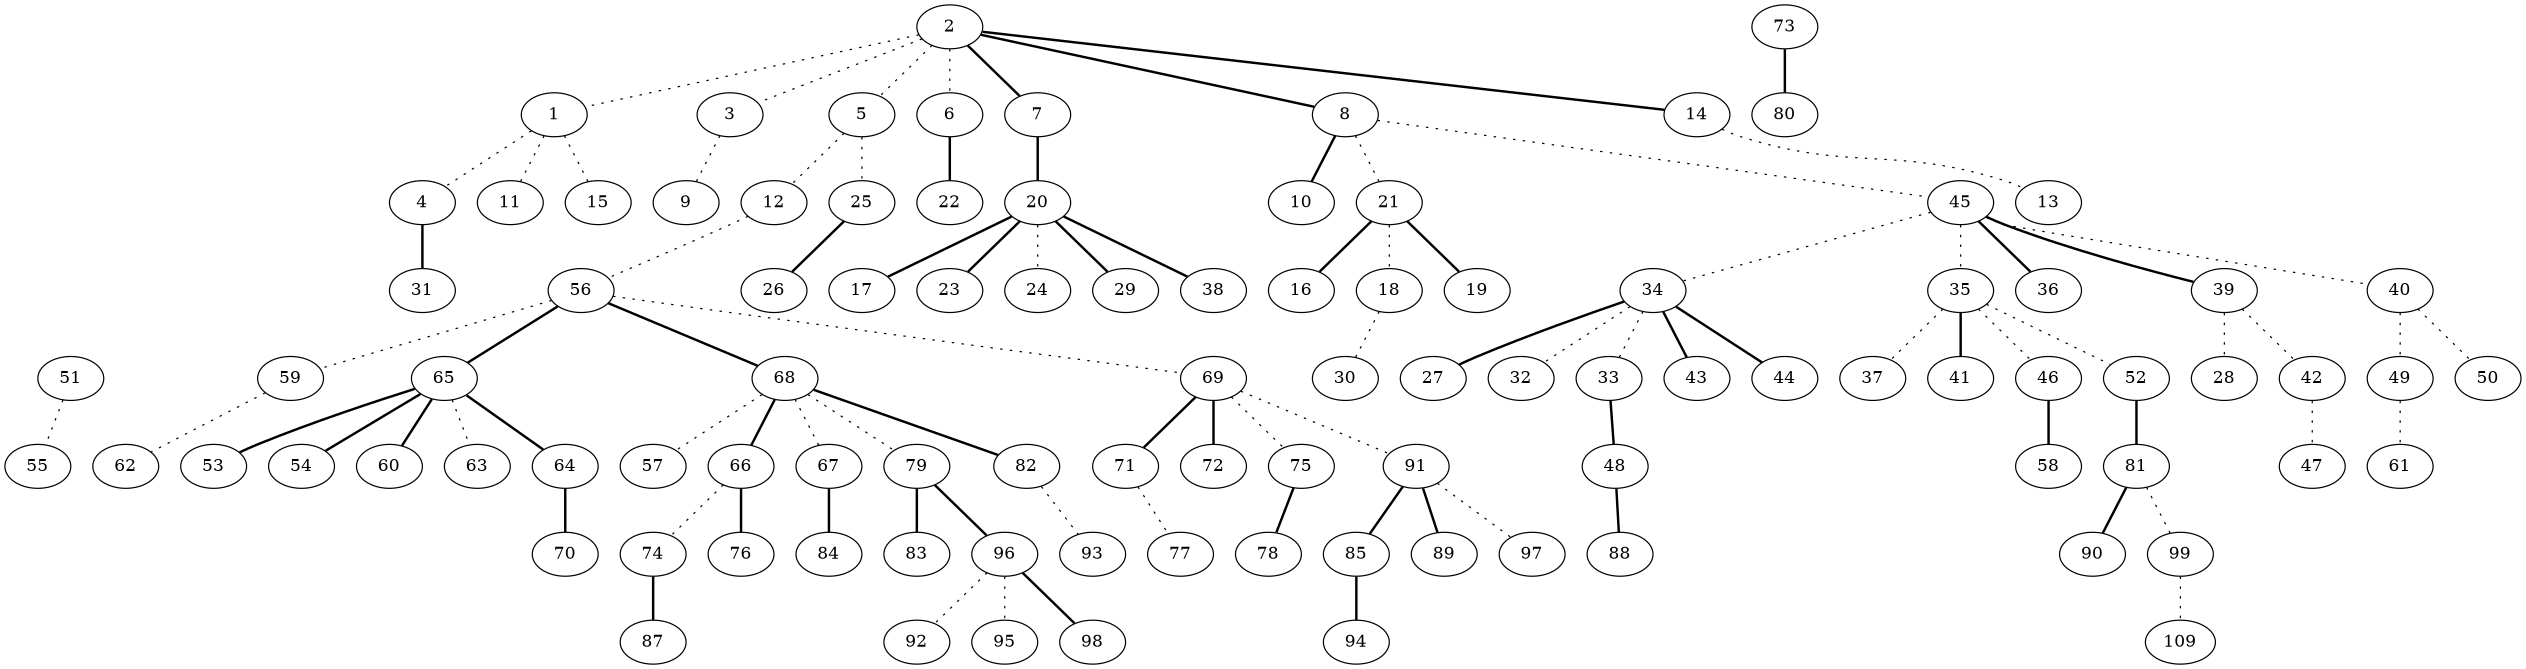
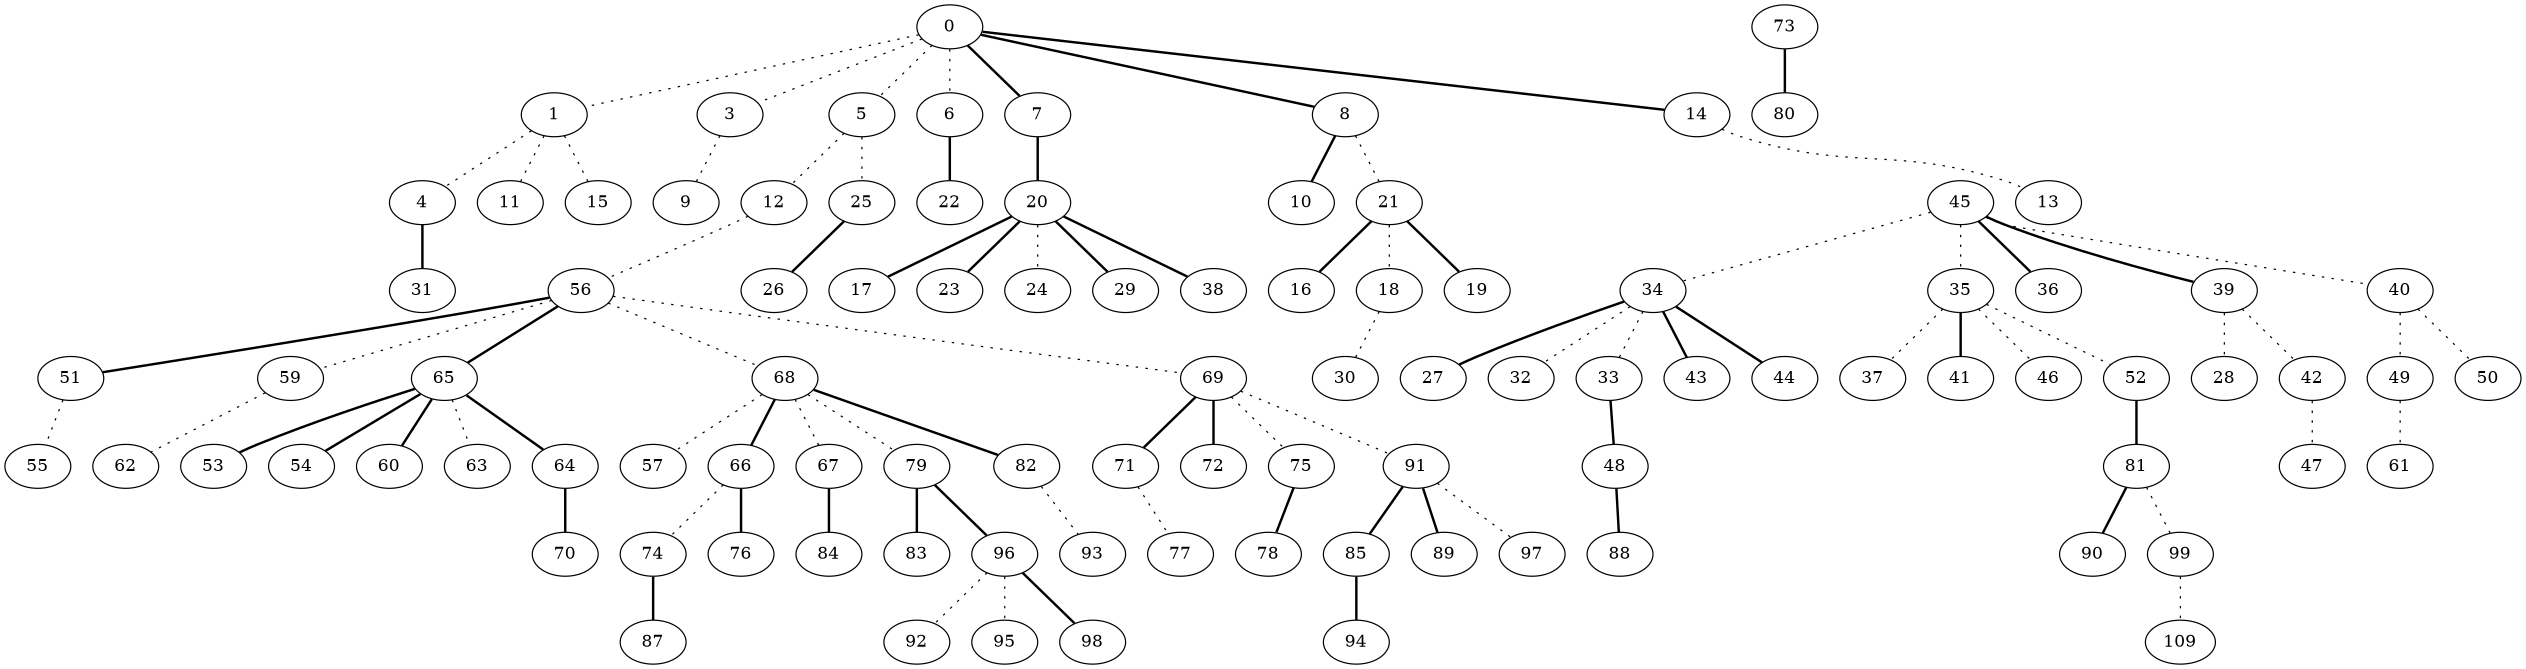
  graph {
    edge [style=dotted]
-   2
+   2 [label=0]
    1
    3
    5
    6
    7
    8
    14
    4
    11
    15
    9
    12
    25
    22
    20
    10
    21
    45
    13
    31
    56
    26
    17
    23
    24
    29
    38
    16
    18
    19
    34
    35
    36
    39
    40
    51
    59
    65
    68
    69
    30
    27
    32
    33
    43
    44
    37
    41
    46
    52
    28
    42
    49
    50
    55
    62
    53
    54
    60
    63
    64
    57
    66
    67
    79
    82
    71
    72
    75
    91
    48
-   58
    81
    47
    61
    88
    90
    99
    70
    74
    76
    84
    83
    96
    93
    77
    73
    80
    78
    85
    89
    97
    87
    92
    95
    98
    94
    n99 [label=109]
    2 -- 1
    2 -- 3
    2 -- 5
    2 -- 6
    2 -- 7 [style=bold]
    2 -- 8 [style=bold]
    2 -- 14 [style=bold]
    1 -- 4
    1 -- 11
    1 -- 15
    3 -- 9
    5 -- 12
    5 -- 25
    6 -- 22 [style=bold]
    7 -- 20 [style=bold]
    8 -- 10 [style=bold]
    8 -- 21
-   8 -- 45
    14 -- 13
    4 -- 31 [style=bold]
    12 -- 56
    25 -- 26 [style=bold]
    20 -- 17 [style=bold]
    20 -- 23 [style=bold]
    20 -- 24
    20 -- 29 [style=bold]
    20 -- 38 [style=bold]
    21 -- 16 [style=bold]
    21 -- 18
    21 -- 19 [style=bold]
    45 -- 34
    45 -- 35
    45 -- 36 [style=bold]
    45 -- 39 [style=bold]
    45 -- 40
+   56 -- 51 [style=bold]
    56 -- 59
    56 -- 65 [style=bold]
-   56 -- 68 [style=bold]
+   56 -- 68
    56 -- 69
    18 -- 30
    34 -- 27 [style=bold]
    34 -- 32
    34 -- 33
    34 -- 43 [style=bold]
    34 -- 44 [style=bold]
    35 -- 37
    35 -- 41 [style=bold]
    35 -- 46
    35 -- 52
    39 -- 28
    39 -- 42
    40 -- 49
    40 -- 50
    51 -- 55
    59 -- 62
    65 -- 53 [style=bold]
    65 -- 54 [style=bold]
    65 -- 60 [style=bold]
    65 -- 63
    65 -- 64 [style=bold]
    68 -- 57
    68 -- 66 [style=bold]
    68 -- 67
    68 -- 79
    68 -- 82 [style=bold]
    69 -- 71 [style=bold]
    69 -- 72 [style=bold]
    69 -- 75
    69 -- 91
    33 -- 48 [style=bold]
-   46 -- 58 [style=bold]
    52 -- 81 [style=bold]
    42 -- 47
    49 -- 61
    64 -- 70 [style=bold]
    66 -- 74
    66 -- 76 [style=bold]
    67 -- 84 [style=bold]
    79 -- 83 [style=bold]
    79 -- 96 [style=bold]
    82 -- 93
    71 -- 77
    75 -- 78 [style=bold]
    91 -- 85 [style=bold]
    91 -- 89 [style=bold]
    91 -- 97
    48 -- 88 [style=bold]
    81 -- 90 [style=bold]
    81 -- 99
    99 -- n99
    74 -- 87 [style=bold]
    96 -- 92
    96 -- 95
    96 -- 98 [style=bold]
    73 -- 80 [style=bold]
    85 -- 94 [style=bold]
  }
